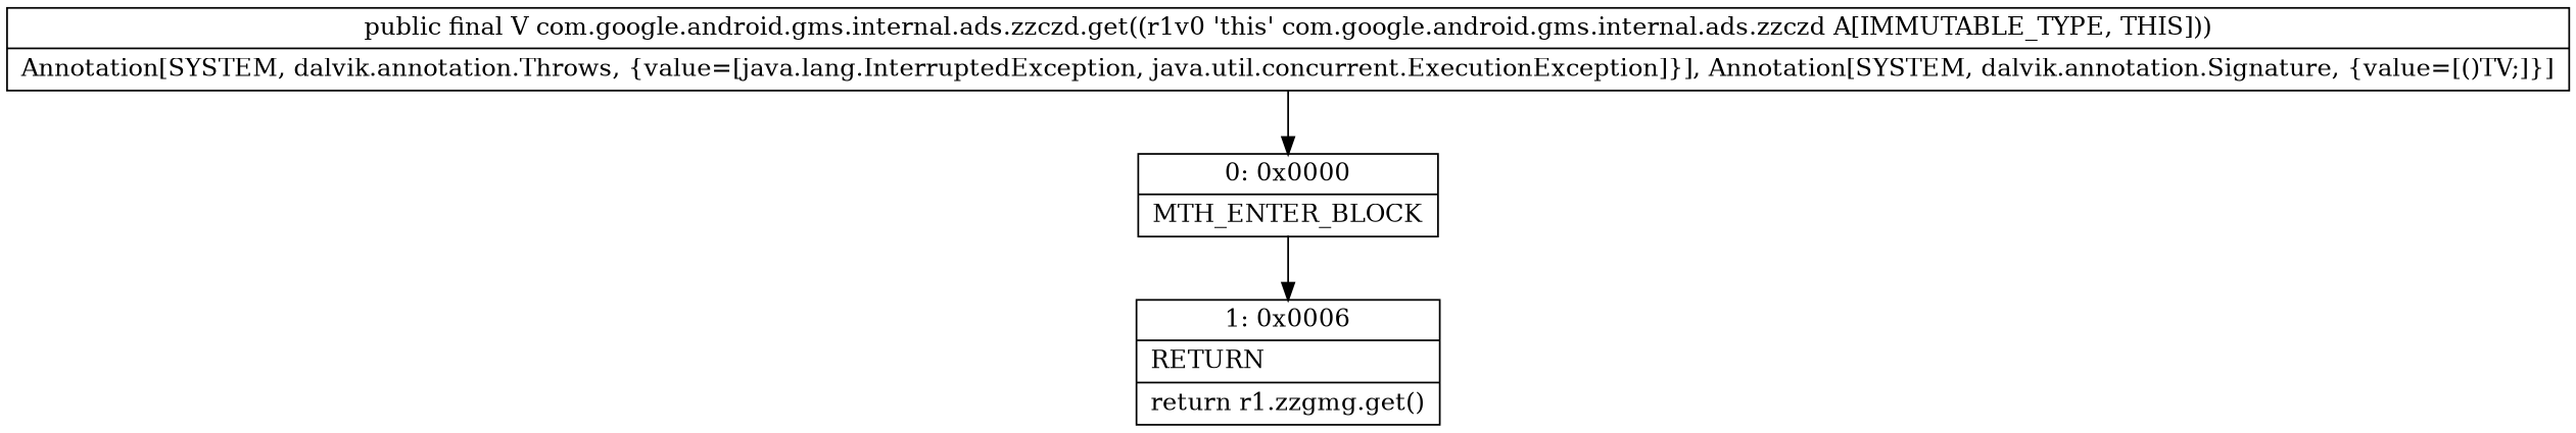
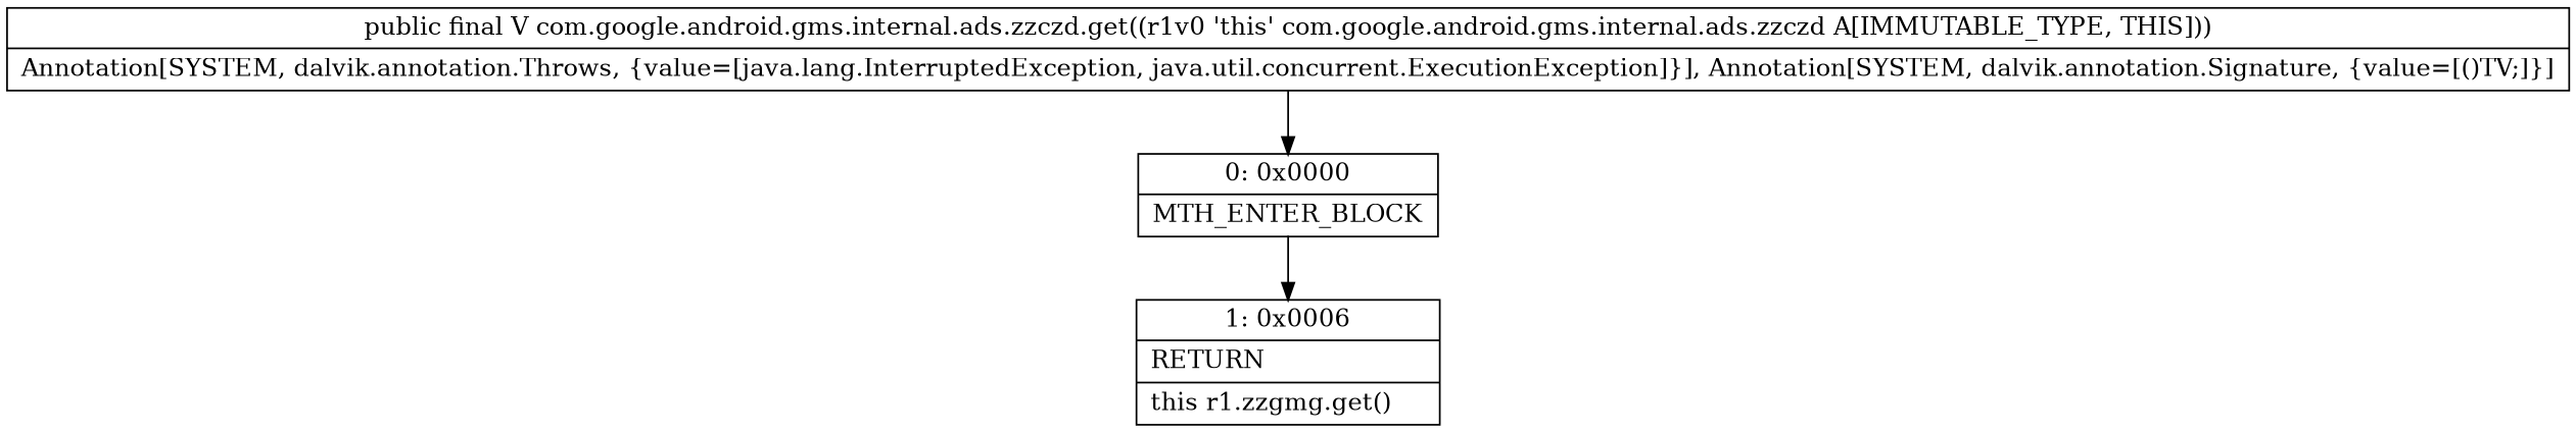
  digraph {
    node [shape=record]
    n1 [label="{0\:\ 0x0000|MTH_ENTER_BLOCK\l}"]
-   n2 [label="{1\:\ 0x0006|RETURN\l|return r1.zzgmg.get()\l}"]
+   n2 [label="{1\:\ 0x0006|RETURN\l|this r1.zzgmg.get()\l}"]
    n3 [label="{public final V com.google.android.gms.internal.ads.zzczd.get((r1v0 'this' com.google.android.gms.internal.ads.zzczd A[IMMUTABLE_TYPE, THIS]))  | Annotation[SYSTEM, dalvik.annotation.Throws, \{value=[java.lang.InterruptedException, java.util.concurrent.ExecutionException]\}], Annotation[SYSTEM, dalvik.annotation.Signature, \{value=[()TV;]\}]\l}"]
    n1 -> n2
    n3 -> n1
  }
